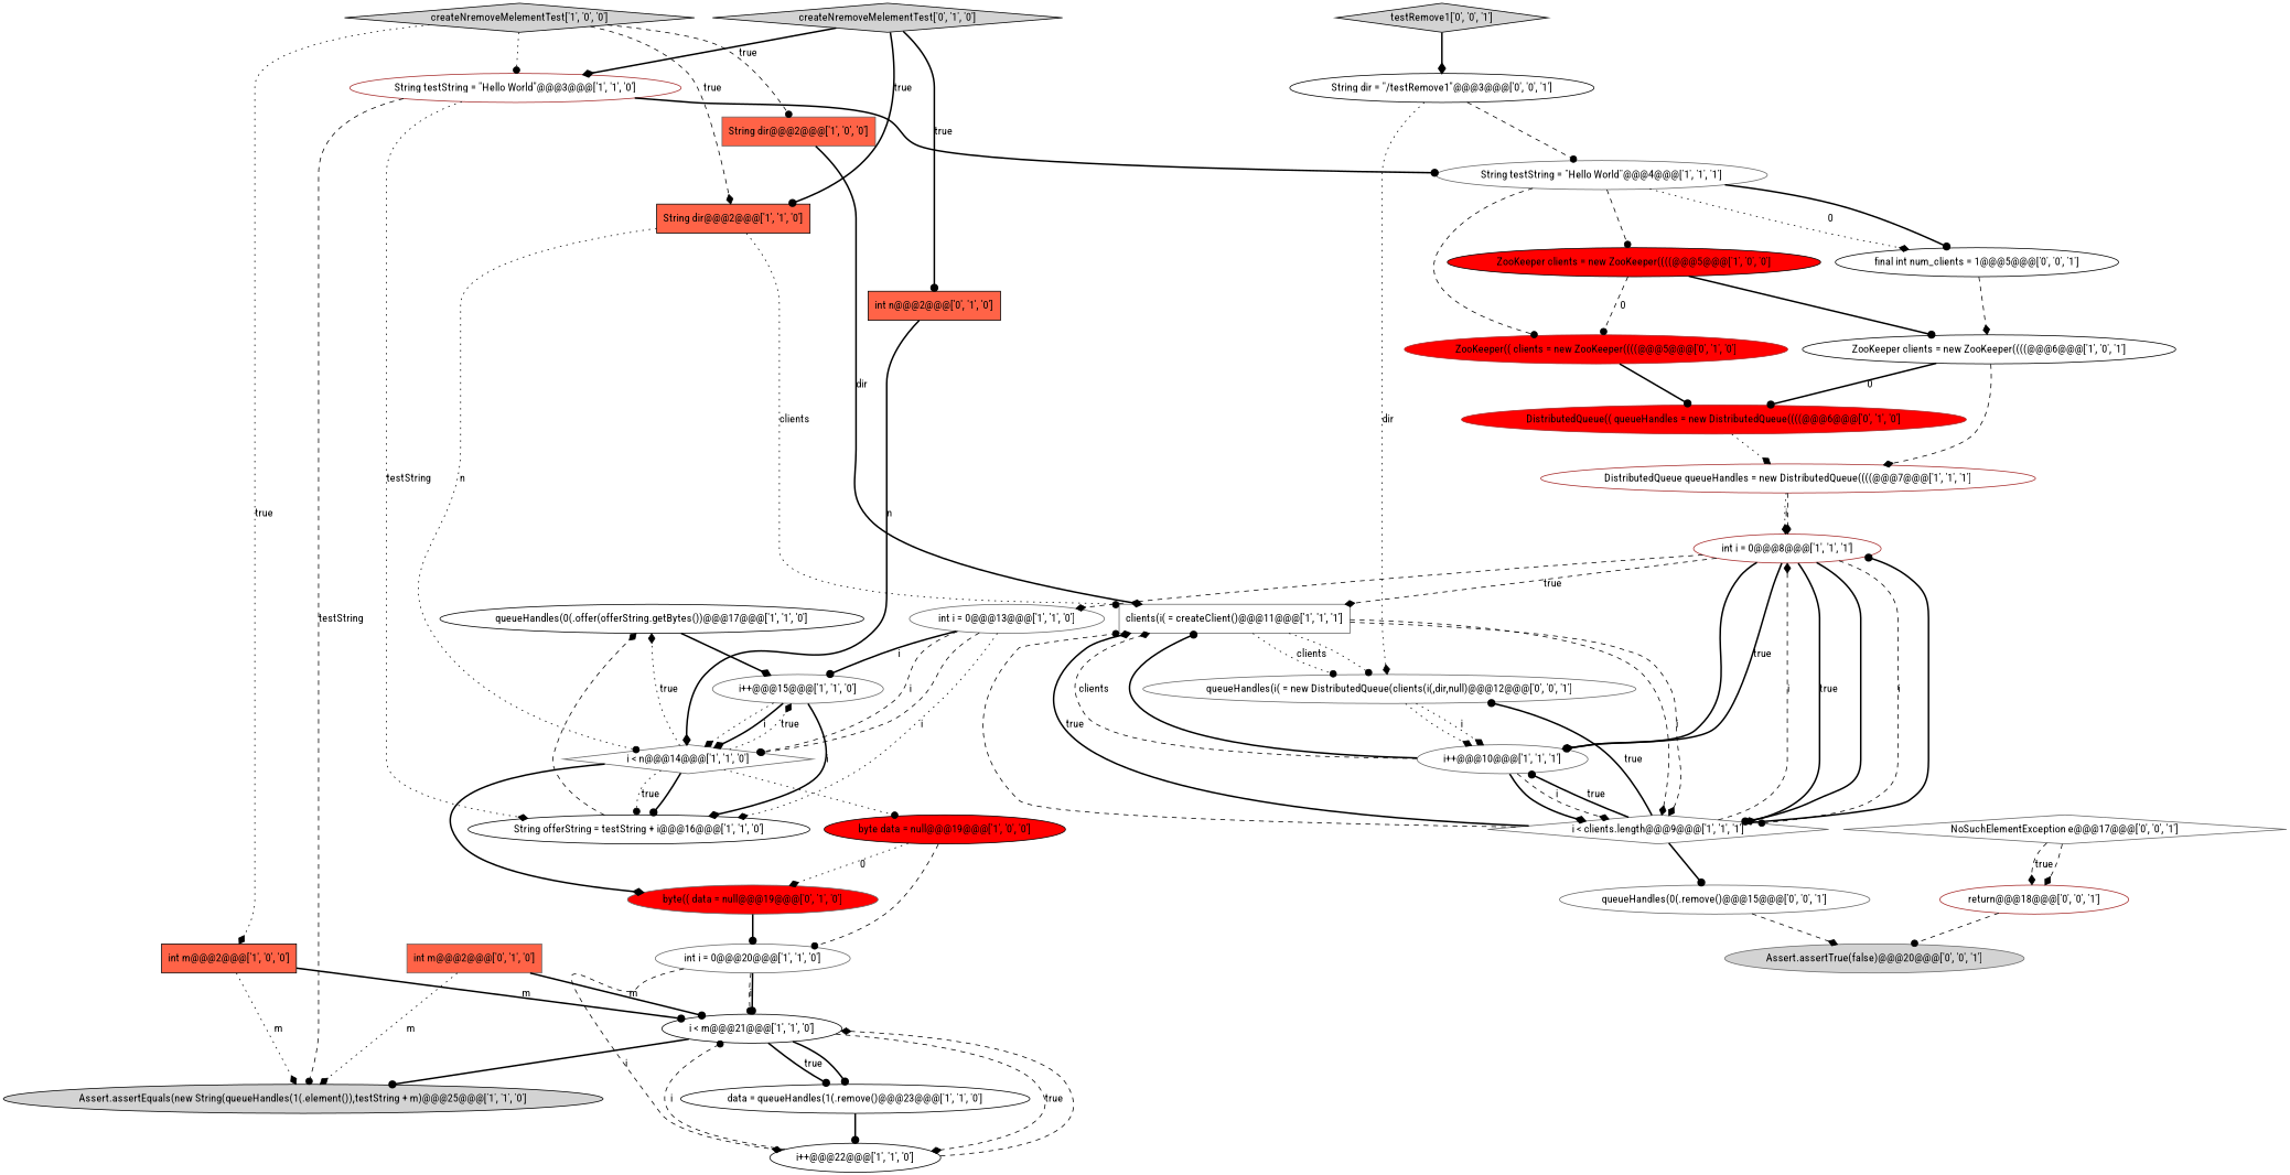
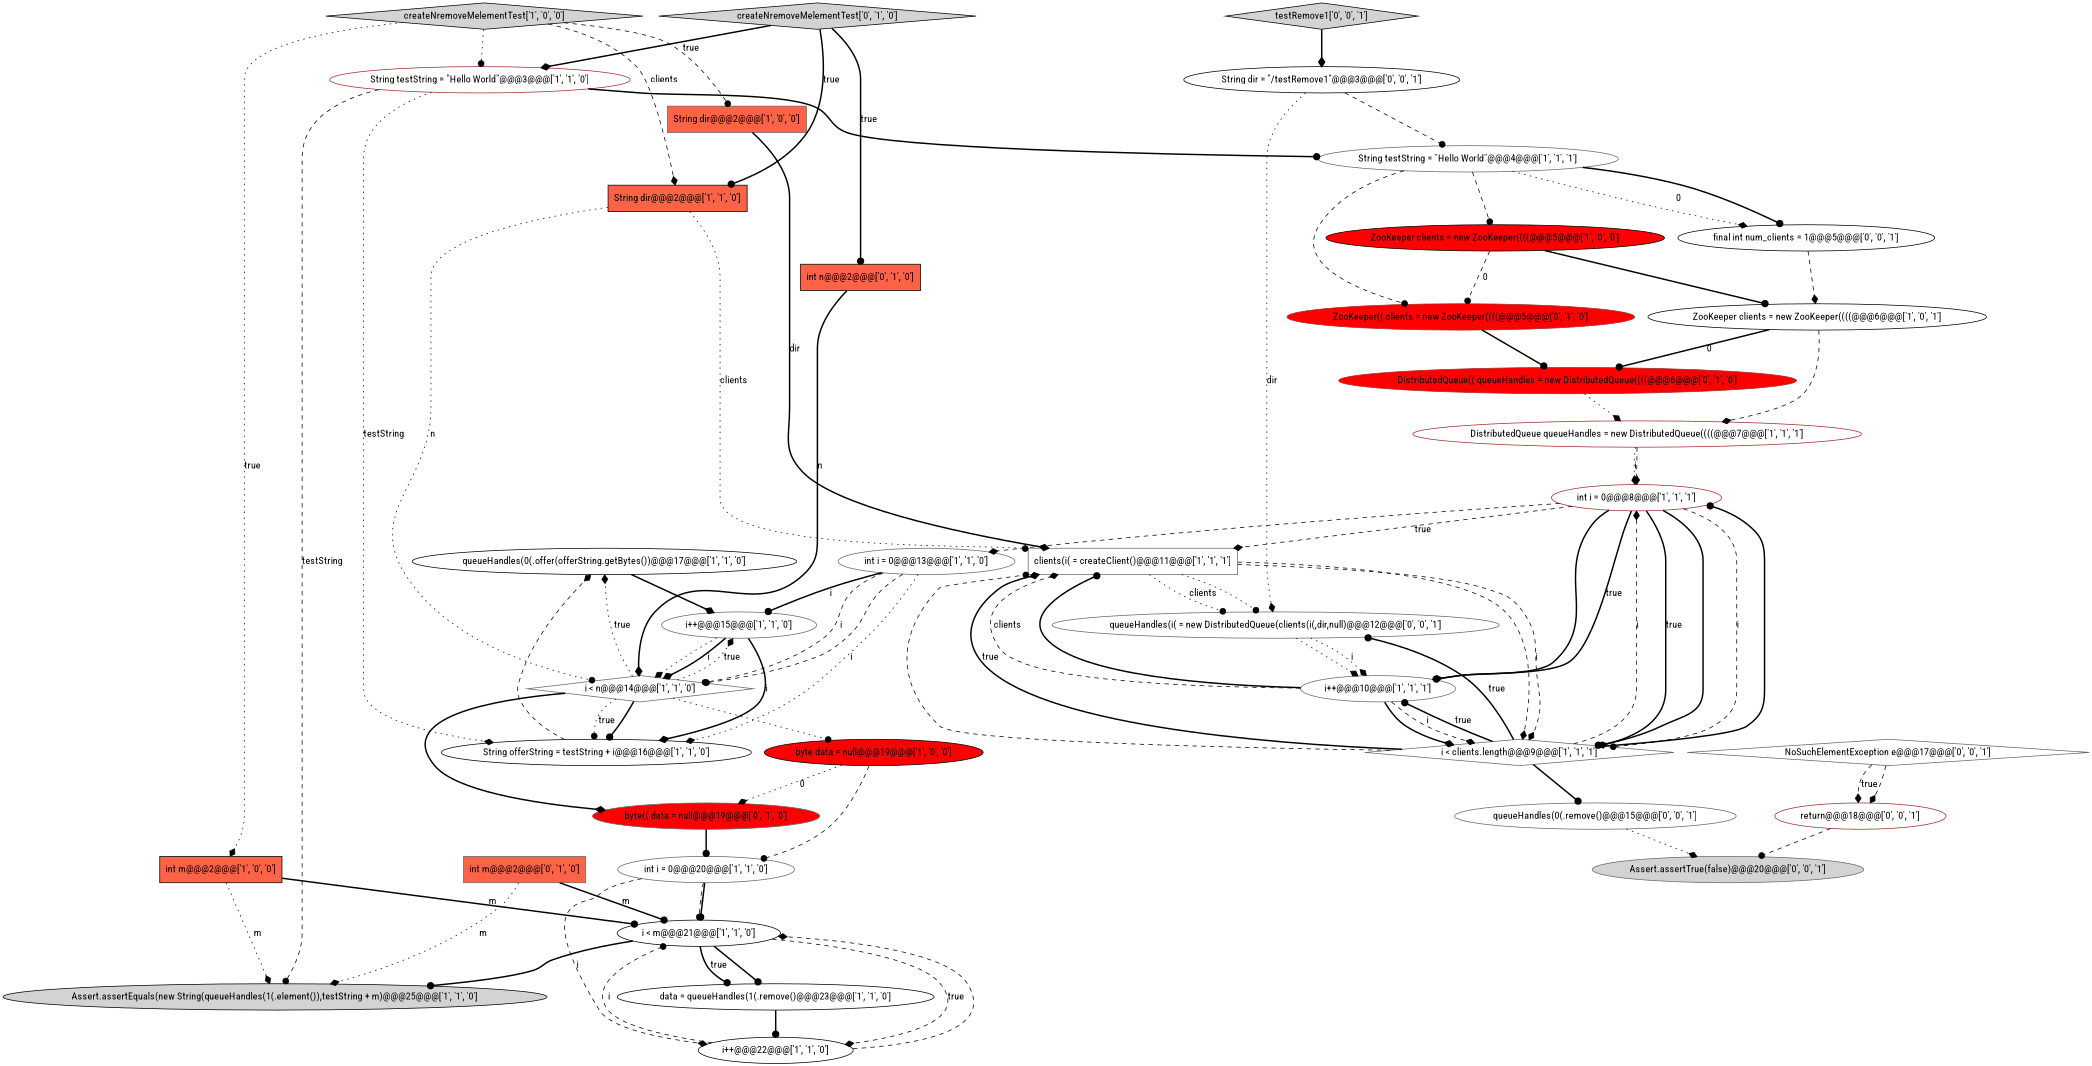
  digraph {
    fontname="Roboto Condensed"
    node [color=black fillcolor=white fontname="Roboto Condensed" shape=ellipse style=filled]
    edge [arrowhead=diamond fontname="Roboto Condensed" style=bold]
    n1 [label="queueHandles(0(.offer(offerString.getBytes())@@@17@@@['1', '1', '0']"]
    n2 [color=gray40 label="i++@@@15@@@['1', '1', '0']"]
    n3 [color=gray40 label="i < n@@@14@@@['1', '1', '0']" shape=diamond]
    n4 [label="String offerString = testString + i@@@16@@@['1', '1', '0']"]
    n5 [fillcolor=tomato label="int m@@@2@@@['1', '0', '0']" shape=box]
    n6 [fillcolor=lightgray label="Assert.assertEquals(new String(queueHandles(1(.element()),testString + m)@@@25@@@['1', '1', '0']"]
    n7 [label="i < m@@@21@@@['1', '1', '0']"]
    n8 [label="data = queueHandles(1(.remove()@@@23@@@['1', '1', '0']"]
    n9 [label="i++@@@22@@@['1', '1', '0']"]
    n10 [fillcolor=red label="byte data = null@@@19@@@['1', '0', '0']"]
    n11 [color=gray40 fillcolor=red label="byte(( data = null@@@19@@@['0', '1', '0']"]
    n12 [color=gray40 label="clients(i( = createClient()@@@11@@@['1', '1', '1']" shape=box]
    n13 [color=gray40 label="queueHandles(i( = new DistributedQueue(clients(i(,dir,null)@@@12@@@['0', '0', '1']"]
    n14 [color=gray40 label="i < clients.length@@@9@@@['1', '1', '1']" shape=diamond]
    n15 [color=gray40 label="i++@@@10@@@['1', '1', '1']"]
    n16 [color=gray40 label="queueHandles(0(.remove()@@@15@@@['0', '0', '1']"]
    n17 [color=brown label="int i = 0@@@8@@@['1', '1', '1']"]
    n18 [label="final int num_clients = 1@@@5@@@['0', '0', '1']"]
    n19 [label="ZooKeeper clients = new ZooKeeper((((@@@6@@@['1', '0', '1']"]
    n20 [color=brown fillcolor=red label="DistributedQueue(( queueHandles = new DistributedQueue((((@@@6@@@['0', '1', '0']"]
    n21 [color=brown label="DistributedQueue queueHandles = new DistributedQueue((((@@@7@@@['1', '1', '1']"]
    n22 [label="String dir = \"/testRemove1\"@@@3@@@['0', '0', '1']"]
    n23 [color=gray40 label="String testString = \"Hello World\"@@@4@@@['1', '1', '1']"]
    n24 [color=brown fillcolor=red label="ZooKeeper(( clients = new ZooKeeper((((@@@5@@@['0', '1', '0']"]
    n25 [fillcolor=red label="ZooKeeper clients = new ZooKeeper((((@@@5@@@['1', '0', '0']"]
    n26 [fillcolor=lightgray label="createNremoveMelementTest['1', '0', '0']" shape=diamond]
    n27 [color=gray40 fillcolor=tomato label="String dir@@@2@@@['1', '0', '0']" shape=box]
    n28 [color=brown label="String testString = \"Hello World\"@@@3@@@['1', '1', '0']"]
    n29 [fillcolor=tomato label="String dir@@@2@@@['1', '1', '0']" shape=box]
    n30 [color=gray40 fillcolor=tomato label="int m@@@2@@@['0', '1', '0']" shape=box]
    n31 [color=gray40 fillcolor=lightgray label="Assert.assertTrue(false)@@@20@@@['0', '0', '1']"]
    n32 [color=gray40 label="int i = 0@@@13@@@['1', '1', '0']"]
    n33 [color=brown label="return@@@18@@@['0', '0', '1']"]
    n34 [color=gray40 label="NoSuchElementException e@@@17@@@['0', '0', '1']" shape=diamond]
    n35 [fillcolor=tomato label="int n@@@2@@@['0', '1', '0']" shape=box]
    n36 [color=gray40 label="int i = 0@@@20@@@['1', '1', '0']"]
    n37 [fillcolor=lightgray label="testRemove1['0', '0', '1']" shape=diamond]
    n38 [fillcolor=lightgray label="createNremoveMelementTest['0', '1', '0']" shape=diamond]
    n1 -> n2
    n2 -> n3 [style=dotted]
    n2 -> n3 [label=i]
    n2 -> n4 [label=i]
    n3 -> n1 [label=true style=dotted]
    n3 -> n2 [label=true style=dotted]
    n3 -> n4 [arrowhead=dot]
    n3 -> n4 [arrowhead=dot label=true style=dotted]
    n3 -> n10 [arrowhead=dot style=dotted]
    n3 -> n11
    n4 -> n1 [style=dashed]
    n5 -> n6 [label=m style=dotted]
    n5 -> n7 [arrowhead=dot label=m]
    n7 -> n6 [arrowhead=dot]
    n7 -> n8 [arrowhead=dot label=true]
    n7 -> n8 [arrowhead=dot]
    n7 -> n9 [label=true style=dashed]
    n8 -> n9 [arrowhead=dot]
    n9 -> n7 [style=dashed]
    n9 -> n7 [arrowhead=dot label=i style=dashed]
    n10 -> n11 [label=0 style=dotted]
    n10 -> n36 [arrowhead=dot style=dashed]
    n11 -> n36 [arrowhead=dot]
    n12 -> n13 [arrowhead=dot label=clients style=dotted]
    n12 -> n13 [arrowhead=dot style=dotted]
    n12 -> n14 [style=dashed]
    n12 -> n14 [label=i style=dashed]
    n13 -> n15 [style=dotted]
    n13 -> n15 [label=i style=dotted]
    n14 -> n12 [arrowhead=dot style=dashed]
    n14 -> n12 [label=true]
    n14 -> n13 [arrowhead=dot label=true]
    n14 -> n15 [arrowhead=dot label=true]
    n14 -> n16 [arrowhead=dot]
    n14 -> n17 [arrowhead=dot]
    n14 -> n17 [label=i style=dashed]
    n15 -> n12 [label=clients style=dashed]
    n15 -> n12 [arrowhead=dot]
    n15 -> n14 [label=i style=dashed]
    n15 -> n14
-   n16 -> n31 [style=dashed]
+   n16 -> n31 [style=dotted]
    n17 -> n12 [label=true style=dashed]
    n17 -> n14 [label=true]
    n17 -> n14 [arrowhead=dot label=i style=dashed]
    n17 -> n14 [arrowhead=dot]
    n17 -> n15 [arrowhead=dot]
    n17 -> n15 [label=true]
    n17 -> n32 [style=dashed]
    n18 -> n19 [style=dashed]
    n19 -> n20 [arrowhead=dot label=0]
    n19 -> n21 [style=dashed]
    n20 -> n21 [style=dotted]
    n21 -> n17 [style=dashed]
    n21 -> n17 [label=i style=dotted]
    n22 -> n13 [label=dir style=dotted]
    n22 -> n23 [arrowhead=dot style=dashed]
    n23 -> n18 [arrowhead=dot]
    n23 -> n18 [label=0 style=dotted]
    n23 -> n24 [arrowhead=dot style=dashed]
    n23 -> n25 [arrowhead=dot style=dashed]
    n24 -> n20 [arrowhead=dot]
    n25 -> n19 [arrowhead=dot]
    n25 -> n24 [arrowhead=dot label=0 style=dashed]
    n26 -> n5 [label=true style=dotted]
    n26 -> n27 [arrowhead=dot label=true style=dashed]
    n26 -> n28 [arrowhead=dot style=dotted]
-   n26 -> n29 [label=true style=dashed]
+   n26 -> n29 [label=clients style=dashed]
    n27 -> n12 [label=dir]
    n28 -> n4 [label=testString style=dotted]
    n28 -> n6 [arrowhead=dot label=testString style=dashed]
    n28 -> n23 [arrowhead=dot]
    n29 -> n3 [arrowhead=dot label=n style=dotted]
    n29 -> n12 [arrowhead=dot label=clients style=dotted]
    n30 -> n6 [label=m style=dotted]
    n30 -> n7 [arrowhead=dot label=m]
    n32 -> n2 [arrowhead=dot label=i]
    n32 -> n3 [arrowhead=dot label=i style=dashed]
    n32 -> n3 [arrowhead=dot style=dashed]
    n32 -> n4 [label=i style=dotted]
    n33 -> n31 [arrowhead=dot style=dashed]
    n34 -> n33 [label=true style=dashed]
    n34 -> n33 [style=dashed]
    n35 -> n3 [label=n]
    n36 -> n7 [arrowhead=dot label=i style=dashed]
    n36 -> n7 [arrowhead=dot]
    n36 -> n9 [label=i style=dashed]
    n37 -> n22
    n38 -> n28
    n38 -> n29 [arrowhead=dot label=true]
    n38 -> n35 [arrowhead=dot label=true]
  }
